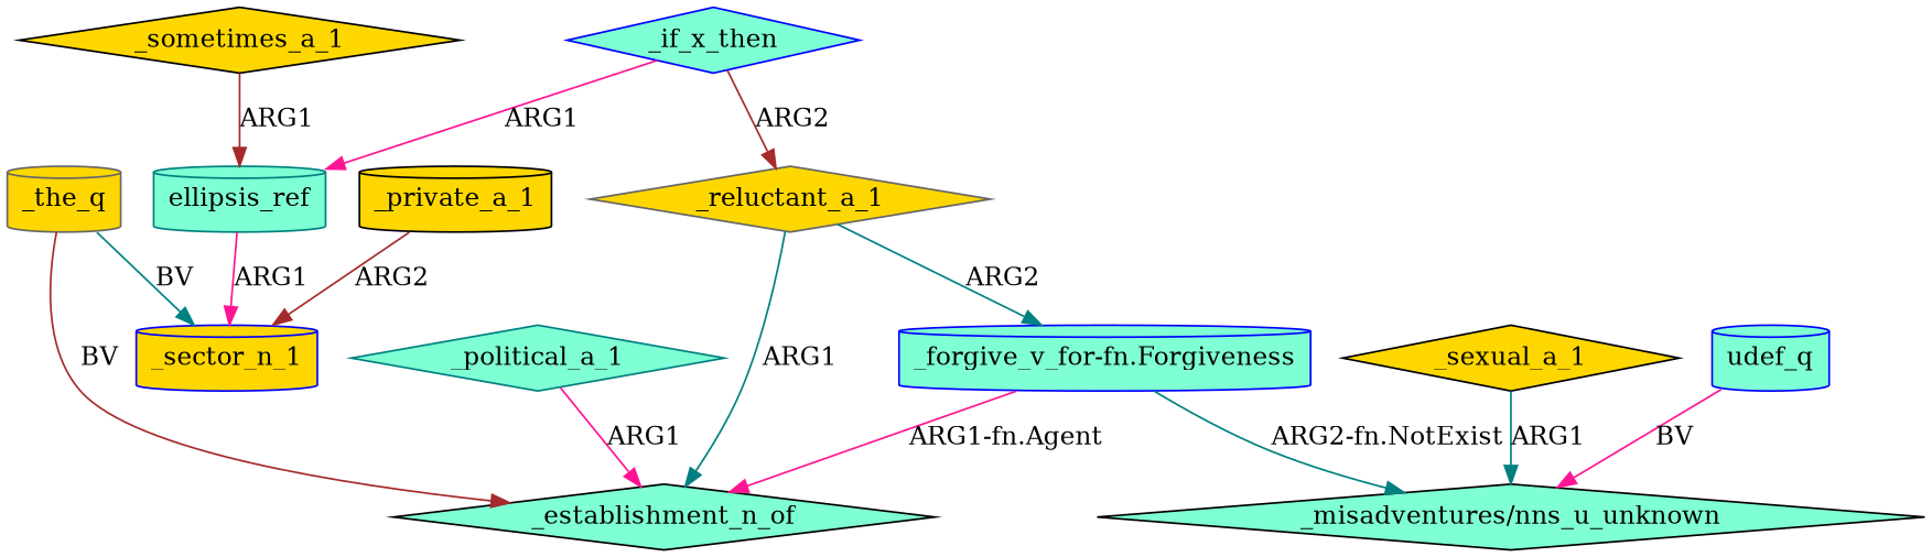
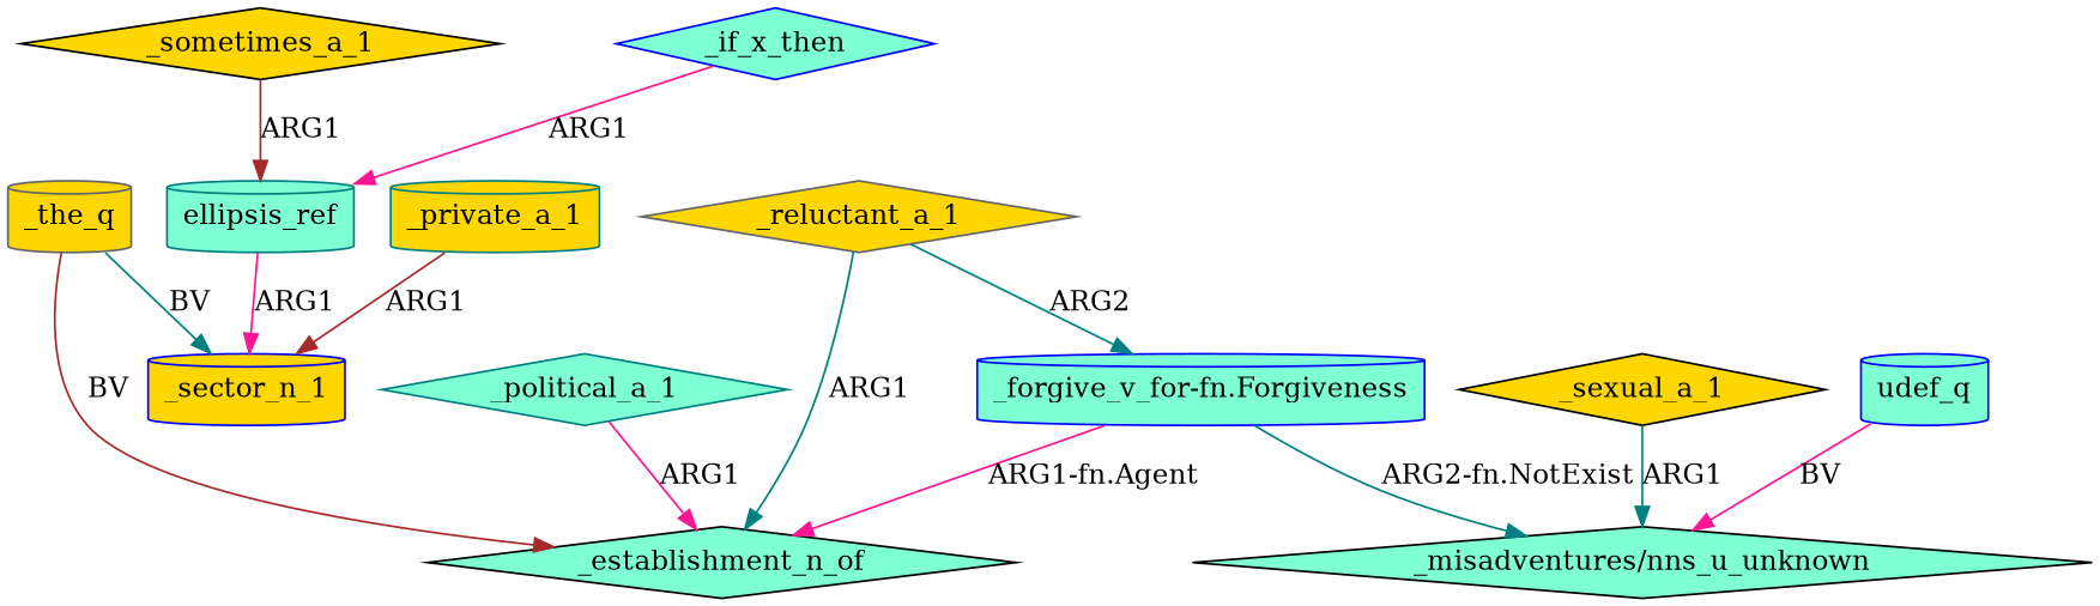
  digraph {
    node [color=blue fillcolor=aquamarine shape=diamond style=filled]
    edge [color=deeppink]
    ellipsis_ref [color=teal shape=cylinder]
    _sector_n_1 [fillcolor=gold shape=cylinder]
    _reluctant_a_1 [color=gray40 fillcolor=gold]
    _establishment_n_of [color=black]
    "_forgive_v_for-fn.Forgiveness" [shape=cylinder]
    "_misadventures/nns_u_unknown" [color=black]
    _the_q [color=gray40 fillcolor=gold shape=cylinder]
    _sexual_a_1 [color=black fillcolor=gold]
    _sometimes_a_1 [color=black fillcolor=gold]
    _if_x_then
    _political_a_1 [color=teal]
    udef_q [shape=cylinder]
-   _private_a_1 [color=black fillcolor=gold shape=cylinder]
+   _private_a_1 [color=teal fillcolor=gold shape=cylinder]
    ellipsis_ref -> _sector_n_1 [label=ARG1]
    _reluctant_a_1 -> _establishment_n_of [color=teal label=ARG1]
    _reluctant_a_1 -> "_forgive_v_for-fn.Forgiveness" [color=teal label=ARG2]
    "_forgive_v_for-fn.Forgiveness" -> _establishment_n_of [label="ARG1-fn.Agent"]
    "_forgive_v_for-fn.Forgiveness" -> "_misadventures/nns_u_unknown" [color=teal label="ARG2-fn.NotExist"]
    _the_q -> _sector_n_1 [color=teal label=BV]
    _the_q -> _establishment_n_of [color=brown label=BV]
    _sexual_a_1 -> "_misadventures/nns_u_unknown" [color=teal label=ARG1]
    _sometimes_a_1 -> ellipsis_ref [color=brown label=ARG1]
    _if_x_then -> ellipsis_ref [label=ARG1]
-   _if_x_then -> _reluctant_a_1 [color=brown label=ARG2]
    _political_a_1 -> _establishment_n_of [label=ARG1]
    udef_q -> "_misadventures/nns_u_unknown" [label=BV]
-   _private_a_1 -> _sector_n_1 [color=brown label=ARG2]
+   _private_a_1 -> _sector_n_1 [color=brown label=ARG1]
  }
